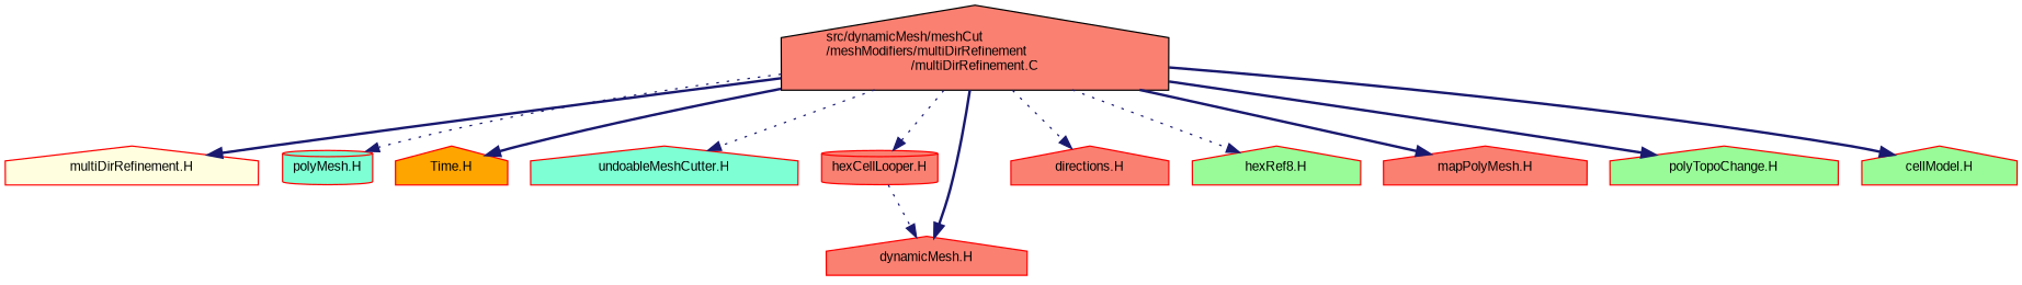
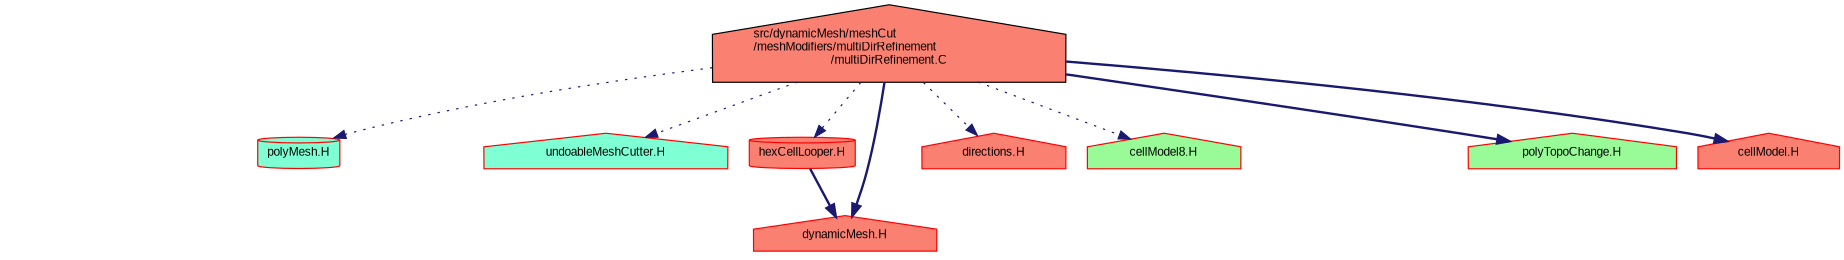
  digraph {
    fontname="Liberation Sans"
    node [color=red fillcolor=salmon fontname="Liberation Sans" fontsize=10 shape=house style=filled]
    edge [color=midnightblue fontname="Liberation Sans" fontsize=10 labelfontname=Helvetica labelfontsize=10 style=bold]
    n1 [color=black fontcolor=black height=0.2 label="src/dynamicMesh/meshCut\l/meshModifiers/multiDirRefinement\l/multiDirRefinement.C" width=0.4]
-   n2 [fillcolor=lightyellow height=0.2 label="multiDirRefinement.H" width=0.4]
    n3 [fillcolor=aquamarine height=0.2 label="polyMesh.H" shape=cylinder width=0.4]
-   n4 [fillcolor=orange height=0.2 label="Time.H" width=0.4]
    n5 [fillcolor=aquamarine height=0.2 label="undoableMeshCutter.H" width=0.4]
    n6 [height=0.2 label="hexCellLooper.H" shape=cylinder width=0.4]
    n7 [height=0.2 label="dynamicMesh.H" width=0.4]
    n8 [height=0.2 label="directions.H" width=0.4]
-   n9 [fillcolor=palegreen height=0.2 label="hexRef8.H" width=0.4]
-   n10 [height=0.2 label="mapPolyMesh.H" width=0.4]
+   n9 [fillcolor=palegreen height=0.2 label="cellModel8.H" width=0.4]
    n11 [fillcolor=palegreen height=0.2 label="polyTopoChange.H" width=0.4]
-   n12 [fillcolor=palegreen height=0.2 label="cellModel.H" width=0.4]
-   n1 -> n2
+   n12 [height=0.2 label="cellModel.H" width=0.4]
    n1 -> n3 [style=dotted]
-   n1 -> n4
    n1 -> n5 [style=dotted]
    n1 -> n6 [style=dotted]
    n1 -> n7
    n1 -> n8 [style=dotted]
    n1 -> n9 [style=dotted]
-   n1 -> n10
    n1 -> n11
    n1 -> n12
-   n6 -> n7 [style=dotted]
+   n6 -> n7
  }
